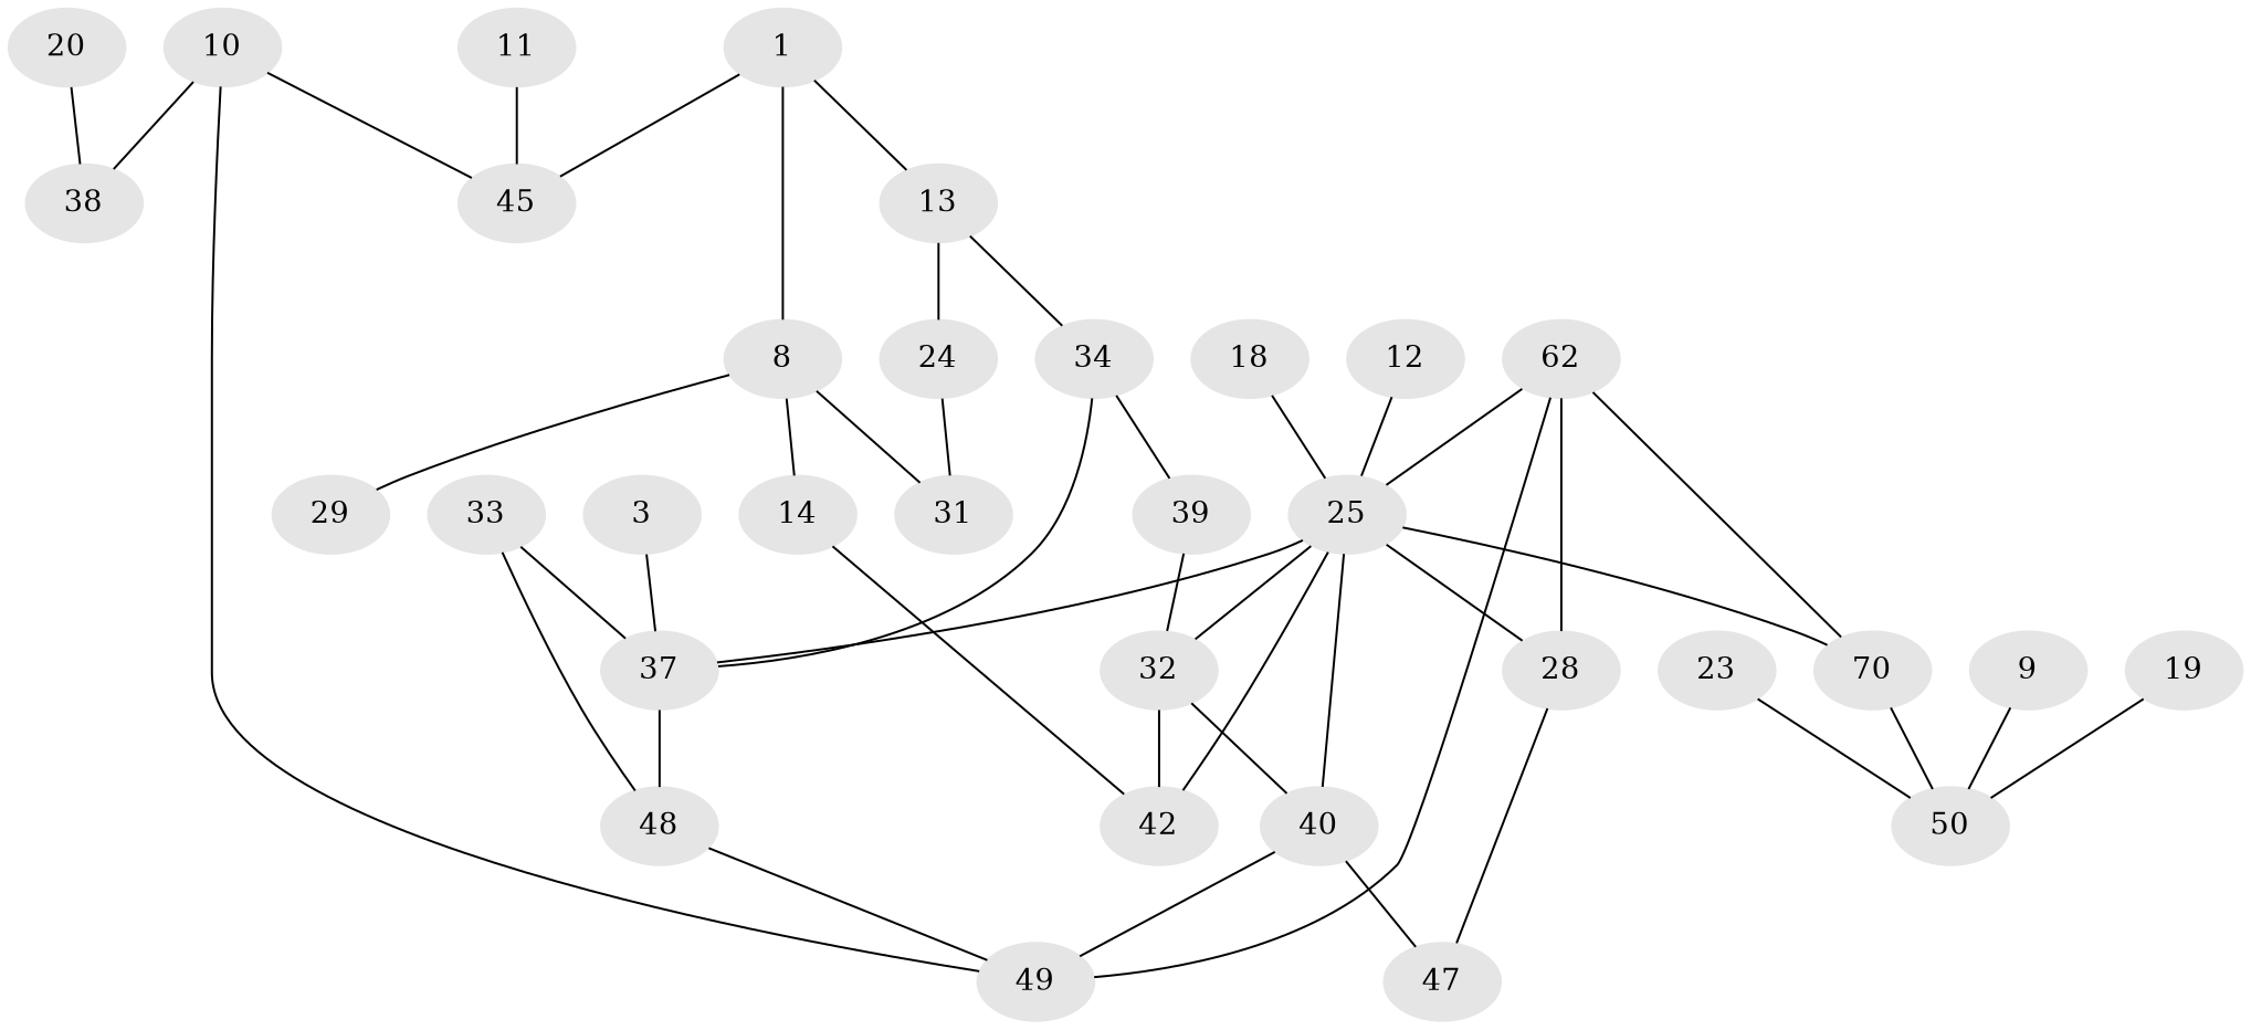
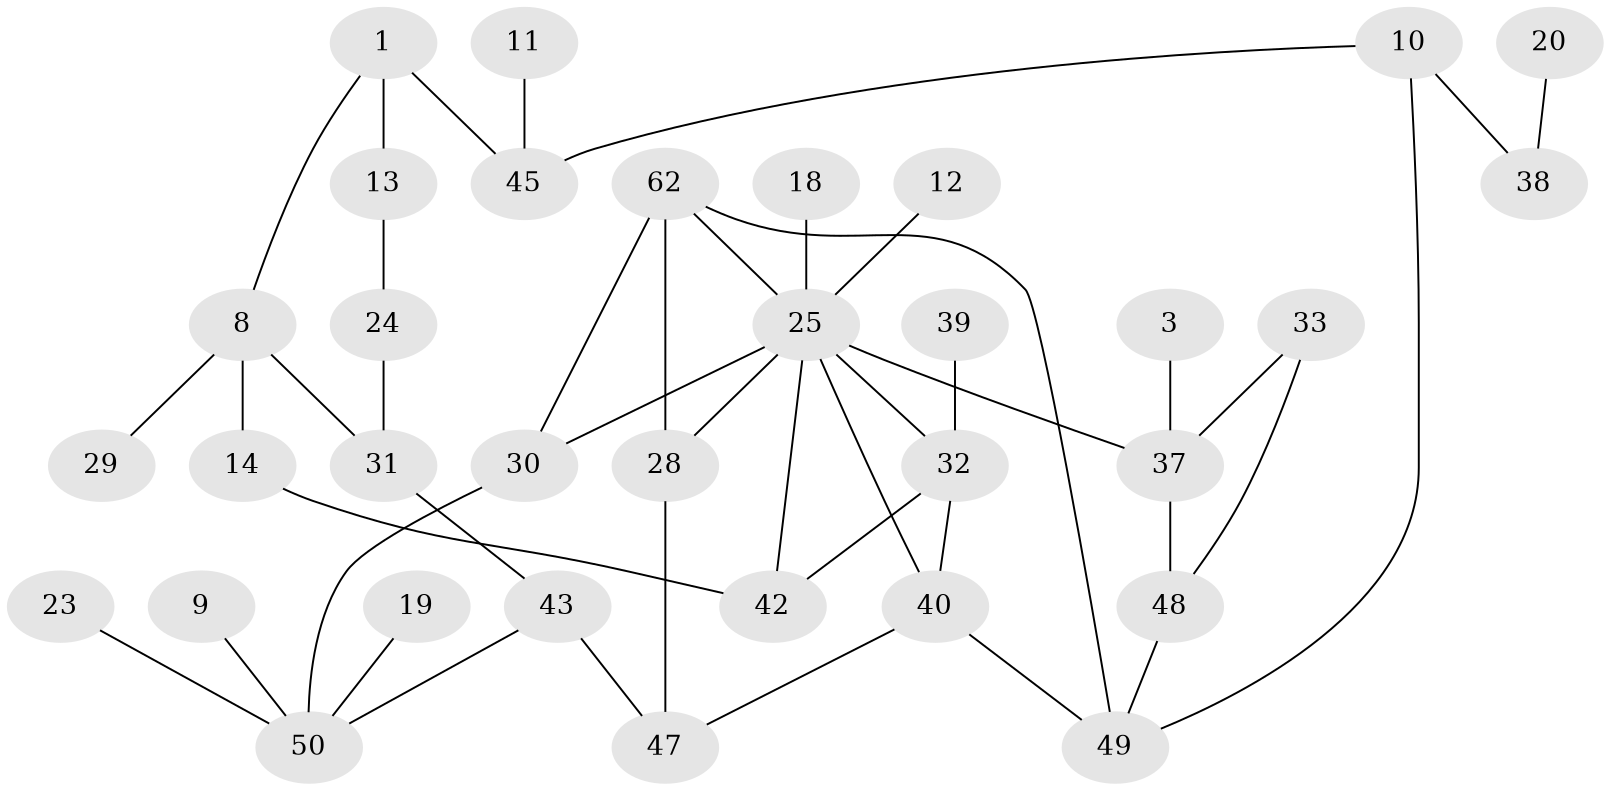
  graph {
    node [color=gray90 style=filled]
    edge [weight=1.0]
    1
    8
    13
    45
    14
    29
    31
    24
-   34
    3
    37
    48
    42
+   43
    9
    50
    10
    38
    49
    11
    12
    25
    28
-   30 [label=70]
+   30
    32
    40
    39
    18
    19
    20
    n31 [label=62]
    47
    23
    33
    1 -- 8
    1 -- 13
    1 -- 45
    8 -- 14
    8 -- 29
    8 -- 31
    13 -- 24
-   13 -- 34
    14 -- 42
+   31 -- 43
    24 -- 31
-   34 -- 37
-   34 -- 39
    3 -- 37
    37 -- 48
    48 -- 49
+   43 -- 50
+   43 -- 47
    9 -- 50
    10 -- 45
    10 -- 38
    10 -- 49
    11 -- 45
    12 -- 25
    25 -- 37
    25 -- 42
    25 -- 28
    25 -- 30
    25 -- 32
    25 -- 40
    28 -- 47
    30 -- 50
    32 -- 42
    32 -- 40
    40 -- 49
    40 -- 47
    39 -- 32
    18 -- 25
    19 -- 50
    20 -- 38
    n31 -- 49
    n31 -- 25
    n31 -- 28
    n31 -- 30
    23 -- 50
    33 -- 37
    33 -- 48
  }
